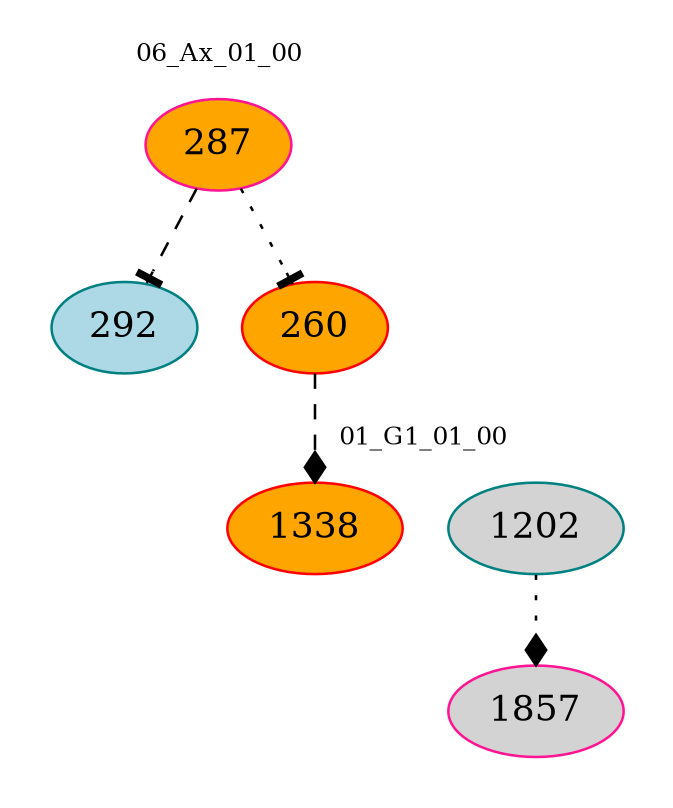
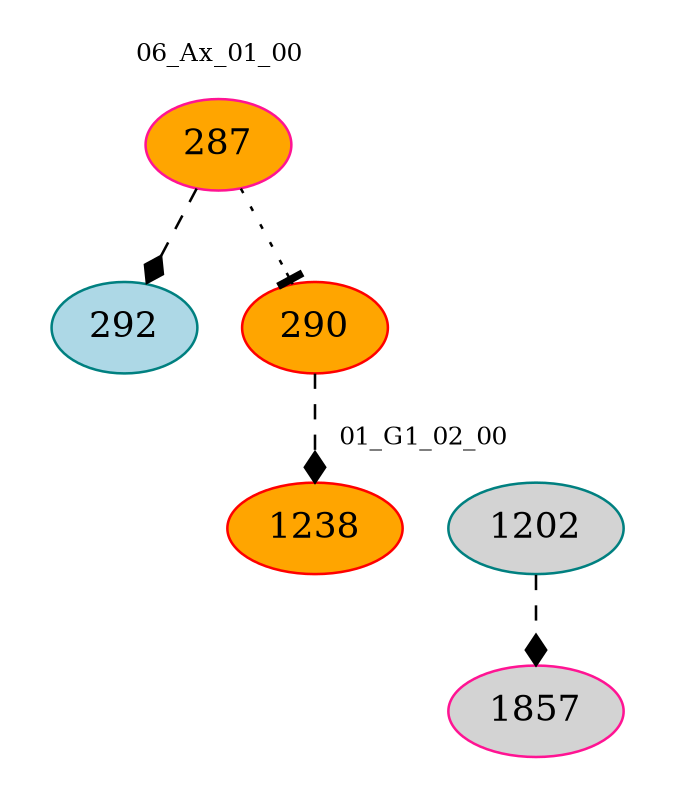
  digraph {
    node [color=deeppink fillcolor=orange style=filled]
    edge [arrowhead=tee color=black style=dashed]
    n1 [label=287]
    n2 [color=teal fillcolor=lightblue label=292]
-   n3 [color=red label=260]
+   n3 [color=red label=290]
    n4 [color=teal fillcolor=lightgrey label=1202]
-   n5 [color=red label=1338]
+   n5 [color=red label=1238]
    n6 [fillcolor=lightgrey label=1857]
    subgraph cluster_1 {
      color=white
      fontsize=10
      label="06_Ax_01_00"
      n1
      n2
      n3
    }
    subgraph cluster_2 {
      color=white
      fontsize=10
-     label="01_G1_01_00"
+     label="01_G1_02_00"
      n4
      n5
      n6
    }
-   n1 -> n2
+   n1 -> n2 [arrowhead=diamond]
    n1 -> n3 [style=dotted]
    n3 -> n5 [arrowhead=diamond]
-   n4 -> n6 [arrowhead=diamond style=dotted]
+   n4 -> n6 [arrowhead=diamond]
  }
